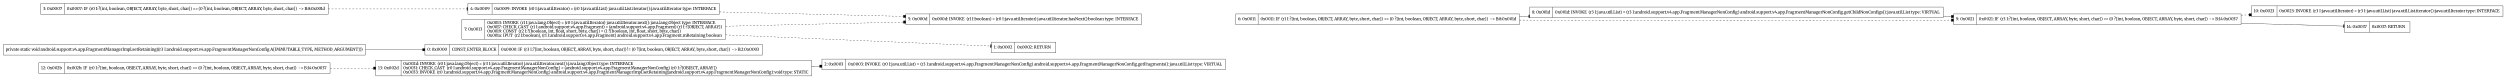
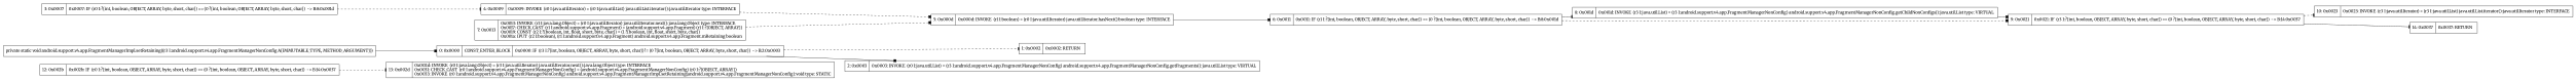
  digraph {
    fontname=Merriweather
    rankdir=LR
    node [fontname=Merriweather shape=record]
    edge [arrowhead=box fontname=Merriweather style=dashed]
    n1 [label="{0\:\ 0x0000|CONST_ENTER_BLOCK\l|0x0000: IF  (r3 I:?[int, boolean, OBJECT, ARRAY, byte, short, char]) != (0 ?[int, boolean, OBJECT, ARRAY, byte, short, char])  \-\> B:2:0x0003 \l}"]
    n2 [label="{1\:\ 0x0002|0x0002: RETURN   \l}"]
    n3 [label="{2\:\ 0x0003|0x0003: INVOKE  (r0 I:java.util.List) = (r3 I:android.support.v4.app.FragmentManagerNonConfig) android.support.v4.app.FragmentManagerNonConfig.getFragments():java.util.List type: VIRTUAL \l}"]
    n4 [label="{3\:\ 0x0007|0x0007: IF  (r0 I:?[int, boolean, OBJECT, ARRAY, byte, short, char]) == (0 ?[int, boolean, OBJECT, ARRAY, byte, short, char])  \-\> B:8:0x001d \l}"]
    n5 [label="{4\:\ 0x0009|0x0009: INVOKE  (r0 I:java.util.Iterator) = (r0 I:java.util.List) java.util.List.iterator():java.util.Iterator type: INTERFACE \l}"]
    n6 [label="{5\:\ 0x000d|0x000d: INVOKE  (r1 I:boolean) = (r0 I:java.util.Iterator) java.util.Iterator.hasNext():boolean type: INTERFACE \l}"]
    n7 [label="{8\:\ 0x001d|0x001d: INVOKE  (r3 I:java.util.List) = (r3 I:android.support.v4.app.FragmentManagerNonConfig) android.support.v4.app.FragmentManagerNonConfig.getChildNonConfigs():java.util.List type: VIRTUAL \l}"]
    n8 [label="{9\:\ 0x0021|0x0021: IF  (r3 I:?[int, boolean, OBJECT, ARRAY, byte, short, char]) == (0 ?[int, boolean, OBJECT, ARRAY, byte, short, char])  \-\> B:14:0x0037 \l}"]
    n9 [label="{6\:\ 0x0011|0x0011: IF  (r1 I:?[int, boolean, OBJECT, ARRAY, byte, short, char]) == (0 ?[int, boolean, OBJECT, ARRAY, byte, short, char])  \-\> B:8:0x001d \l}"]
    n10 [label="{7\:\ 0x0013|0x0013: INVOKE  (r1 I:java.lang.Object) = (r0 I:java.util.Iterator) java.util.Iterator.next():java.lang.Object type: INTERFACE \l0x0017: CHECK_CAST  (r1 I:android.support.v4.app.Fragment) = (android.support.v4.app.Fragment) (r1 I:?[OBJECT, ARRAY]) \l0x0019: CONST  (r2 I:?[boolean, int, float, short, byte, char]) = (1 ?[boolean, int, float, short, byte, char]) \l0x001a: IPUT  (r2 I:boolean), (r1 I:android.support.v4.app.Fragment) android.support.v4.app.Fragment.mRetaining boolean \l}"]
    n11 [label="{10\:\ 0x0023|0x0023: INVOKE  (r3 I:java.util.Iterator) = (r3 I:java.util.List) java.util.List.iterator():java.util.Iterator type: INTERFACE \l}"]
    n12 [label="{14\:\ 0x0037|0x0037: RETURN   \l}"]
    n13 [label="{12\:\ 0x002b|0x002b: IF  (r0 I:?[int, boolean, OBJECT, ARRAY, byte, short, char]) == (0 ?[int, boolean, OBJECT, ARRAY, byte, short, char])  \-\> B:14:0x0037 \l}"]
    n14 [label="{13\:\ 0x002d|0x002d: INVOKE  (r0 I:java.lang.Object) = (r3 I:java.util.Iterator) java.util.Iterator.next():java.lang.Object type: INTERFACE \l0x0031: CHECK_CAST  (r0 I:android.support.v4.app.FragmentManagerNonConfig) = (android.support.v4.app.FragmentManagerNonConfig) (r0 I:?[OBJECT, ARRAY]) \l0x0033: INVOKE  (r0 I:android.support.v4.app.FragmentManagerNonConfig) android.support.v4.app.FragmentManagerImpl.setRetaining(android.support.v4.app.FragmentManagerNonConfig):void type: STATIC \l}"]
    n15 [label="{private static void android.support.v4.app.FragmentManagerImpl.setRetaining((r3 I:android.support.v4.app.FragmentManagerNonConfig A[IMMUTABLE_TYPE, METHOD_ARGUMENT])) }"]
-   n10 -> n2 [arrowhead=tee]
-   n14 -> n3 [style=""]
+   n1 -> n2 [arrowhead=tee]
+   n1 -> n3 [style=""]
    n4 -> n5 [arrowhead=tee]
    n5 -> n6
+   n6 -> n9 [style=""]
    n7 -> n8 [style=""]
-   n8 -> n11
+   n8 -> n11 [arrowhead=tee]
    n8 -> n12 [arrowhead=tee style=""]
    n9 -> n7 [arrowhead=tee style=""]
    n9 -> n8
    n10 -> n6
-   n13 -> n14
+   n13 -> n14 [arrowhead=tee]
    n15 -> n1 [style=""]
  }
